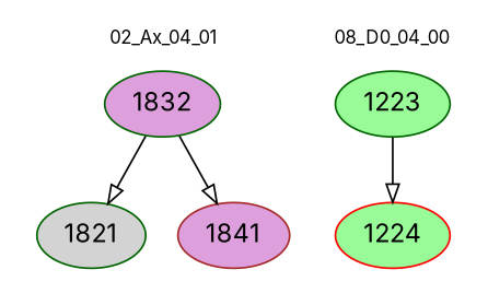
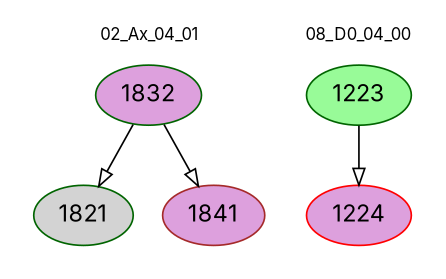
  digraph {
    fontname=Inter
    node [color=darkgreen fillcolor=plum fontname=Inter style=filled]
    edge [arrowhead=onormal color=black fontname=Inter]
    n1 [label=1832]
    n2 [fillcolor=lightgrey label=1821]
    n3 [color=brown label=1841]
    n4 [fillcolor=palegreen label=1223]
-   n5 [color=red fillcolor=palegreen label=1224]
+   n5 [color=red label=1224]
    subgraph cluster_1 {
      color=white
      fontsize=10
      label="02_Ax_04_01"
      n1
      n2
      n3
    }
    subgraph cluster_2 {
      color=white
      fontsize=10
      label="08_D0_04_00"
      n4
      n5
    }
    n1 -> n2
    n1 -> n3
    n4 -> n5
  }
